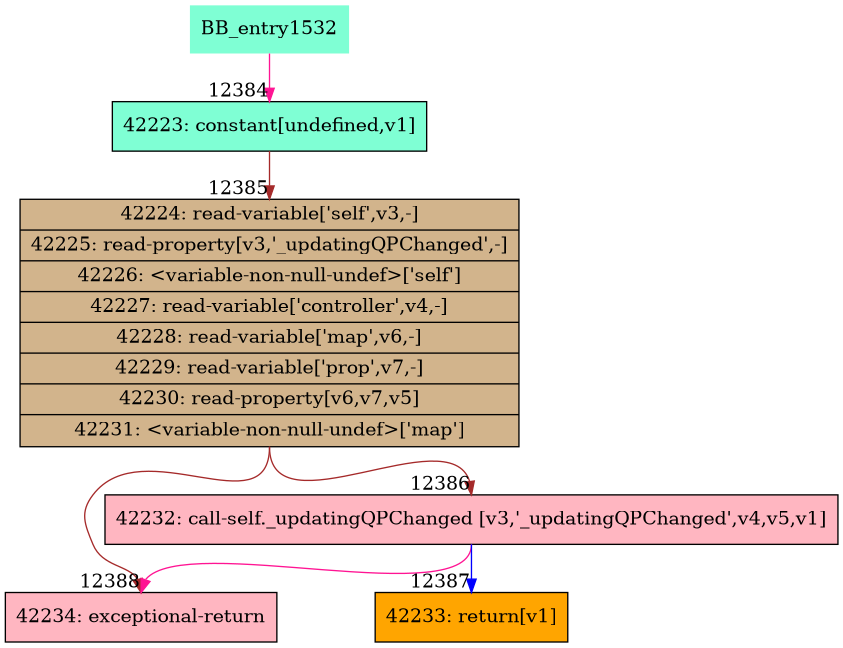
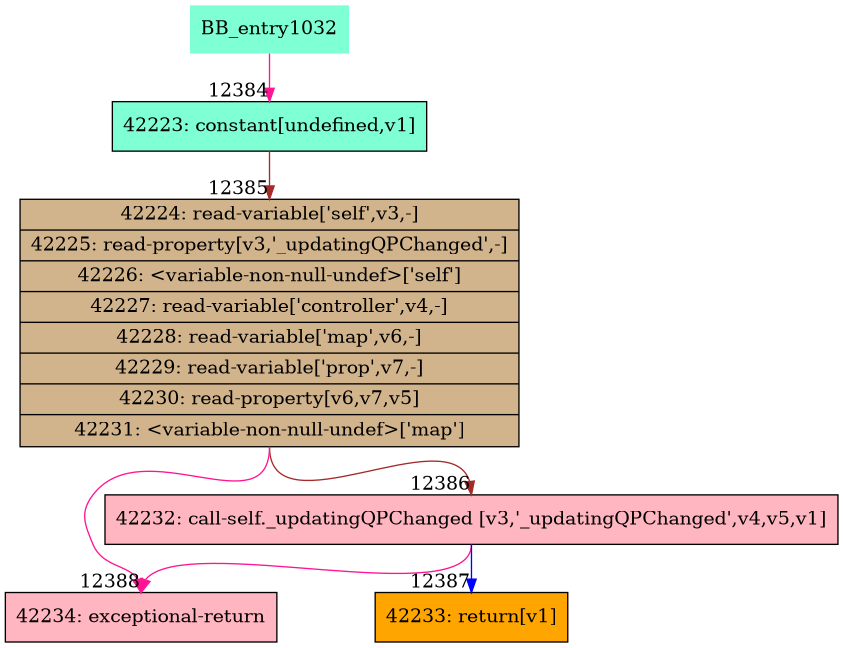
  digraph {
    rankdir=TD
    node [fillcolor=aquamarine shape=record style=filled]
    edge [color=deeppink headport=n tailport=s]
-   BB_entry1032 [shape=none label=BB_entry1532]
+   BB_entry1032 [shape=none]
    n2 [label="{42223: constant[undefined,v1]}"]
    n3 [fillcolor=tan label="{42224: read-variable['self',v3,-]|42225: read-property[v3,'_updatingQPChanged',-]|42226: \<variable-non-null-undef\>['self']|42227: read-variable['controller',v4,-]|42228: read-variable['map',v6,-]|42229: read-variable['prop',v7,-]|42230: read-property[v6,v7,v5]|42231: \<variable-non-null-undef\>['map']}"]
    n4 [fillcolor=lightpink label="{42232: call-self._updatingQPChanged [v3,'_updatingQPChanged',v4,v5,v1]}"]
    n5 [fillcolor=lightpink label="{42234: exceptional-return}"]
    n6 [fillcolor=orange label="{42233: return[v1]}"]
    BB_entry1032 -> n2 [headlabel="    12384"]
    n2 -> n3 [color=brown headlabel="      12385"]
    n3 -> n4 [color=brown headlabel="      12386"]
-   n3 -> n5 [color=brown headlabel="      12388"]
+   n3 -> n5 [headlabel="      12388"]
    n4 -> n5
    n4 -> n6 [color=blue headlabel="      12387"]
  }
